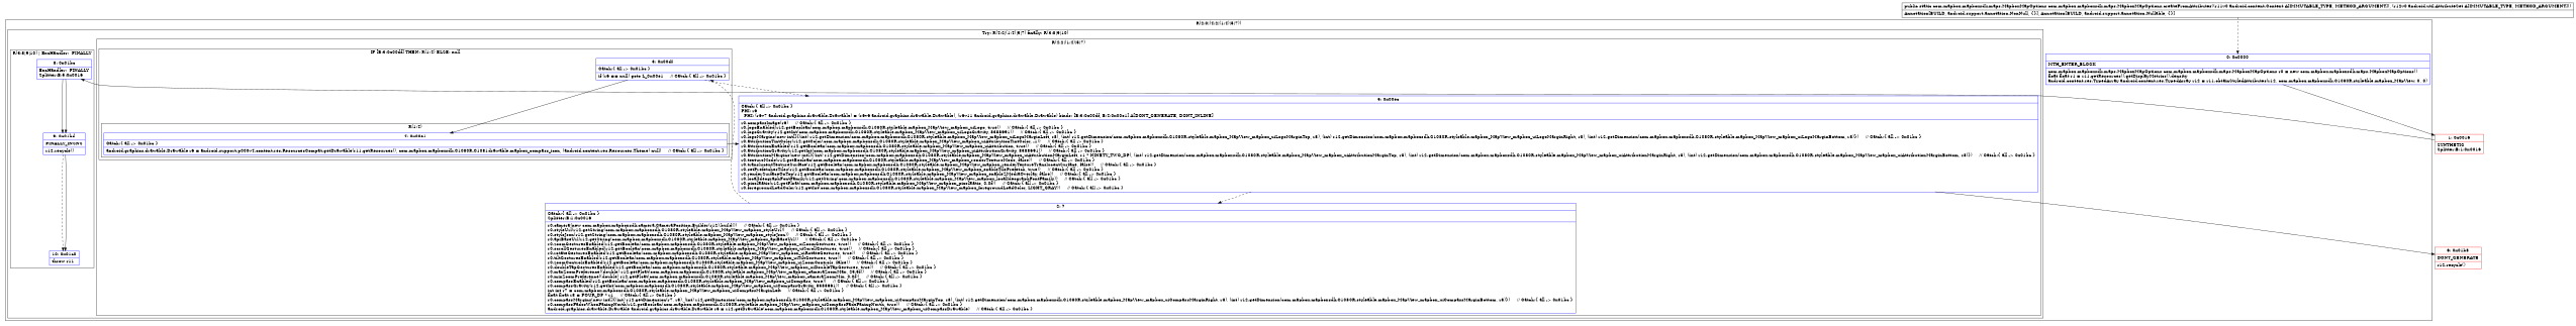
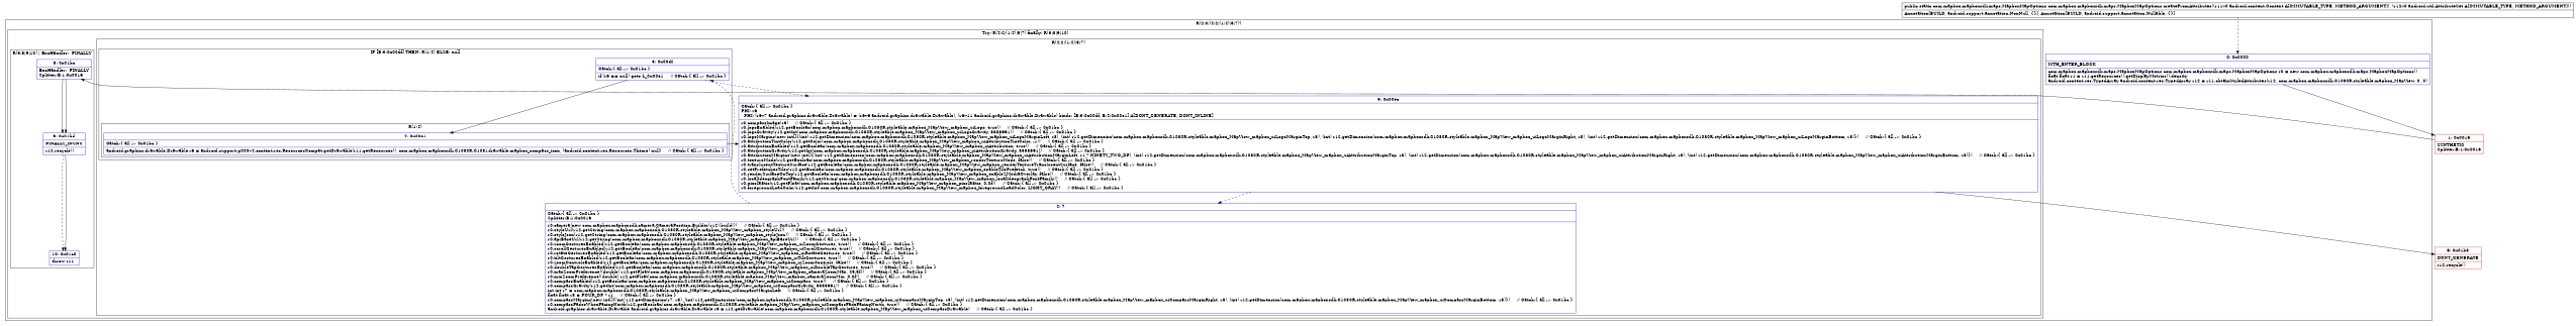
  digraph {
    node [color=blue shape=record]
    edge [style=solid]
    n1 [label="{4\:\ 0x00e1|Catch:\{ all \-\> 0x01bc \}\l|android.graphics.drawable.Drawable r6 = android.support.p000v4.content.res.ResourcesCompat.getDrawable(r11.getResources(), com.mapbox.mapboxsdk.C1080R.C1081drawable.mapbox_compass_icon, (android.content.res.Resources.Theme) null)     \/\/ Catch:\{ all \-\> 0x01bc \}\l}"]
    n2 [label="{3\:\ 0x00df|Catch:\{ all \-\> 0x01bc \}\l|if (r6 == null) goto L_0x00e1     \/\/ Catch:\{ all \-\> 0x01bc \}\l}"]
    n3 [label="{2\:\ ?|Catch:\{ all \-\> 0x01bc \}\lSplitter:B:1:0x0016\l|r0.camera(new com.mapbox.mapboxsdk.camera.CameraPosition.Builder(r12).build())     \/\/ Catch:\{ all \-\> 0x01bc \}\lr0.styleUrl(r12.getString(com.mapbox.mapboxsdk.C1080R.styleable.mapbox_MapView_mapbox_styleUrl))     \/\/ Catch:\{ all \-\> 0x01bc \}\lr0.styleJson(r12.getString(com.mapbox.mapboxsdk.C1080R.styleable.mapbox_MapView_mapbox_styleJson))     \/\/ Catch:\{ all \-\> 0x01bc \}\lr0.apiBaseUrl(r12.getString(com.mapbox.mapboxsdk.C1080R.styleable.mapbox_MapView_mapbox_apiBaseUrl))     \/\/ Catch:\{ all \-\> 0x01bc \}\lr0.zoomGesturesEnabled(r12.getBoolean(com.mapbox.mapboxsdk.C1080R.styleable.mapbox_MapView_mapbox_uiZoomGestures, true))     \/\/ Catch:\{ all \-\> 0x01bc \}\lr0.scrollGesturesEnabled(r12.getBoolean(com.mapbox.mapboxsdk.C1080R.styleable.mapbox_MapView_mapbox_uiScrollGestures, true))     \/\/ Catch:\{ all \-\> 0x01bc \}\lr0.rotateGesturesEnabled(r12.getBoolean(com.mapbox.mapboxsdk.C1080R.styleable.mapbox_MapView_mapbox_uiRotateGestures, true))     \/\/ Catch:\{ all \-\> 0x01bc \}\lr0.tiltGesturesEnabled(r12.getBoolean(com.mapbox.mapboxsdk.C1080R.styleable.mapbox_MapView_mapbox_uiTiltGestures, true))     \/\/ Catch:\{ all \-\> 0x01bc \}\lr0.zoomControlsEnabled(r12.getBoolean(com.mapbox.mapboxsdk.C1080R.styleable.mapbox_MapView_mapbox_uiZoomControls, false))     \/\/ Catch:\{ all \-\> 0x01bc \}\lr0.doubleTapGesturesEnabled(r12.getBoolean(com.mapbox.mapboxsdk.C1080R.styleable.mapbox_MapView_mapbox_uiDoubleTapGestures, true))     \/\/ Catch:\{ all \-\> 0x01bc \}\lr0.maxZoomPreference((double) r12.getFloat(com.mapbox.mapboxsdk.C1080R.styleable.mapbox_MapView_mapbox_cameraZoomMax, 25.5f))     \/\/ Catch:\{ all \-\> 0x01bc \}\lr0.minZoomPreference((double) r12.getFloat(com.mapbox.mapboxsdk.C1080R.styleable.mapbox_MapView_mapbox_cameraZoomMin, 0.0f))     \/\/ Catch:\{ all \-\> 0x01bc \}\lr0.compassEnabled(r12.getBoolean(com.mapbox.mapboxsdk.C1080R.styleable.mapbox_MapView_mapbox_uiCompass, true))     \/\/ Catch:\{ all \-\> 0x01bc \}\lr0.compassGravity(r12.getInt(com.mapbox.mapboxsdk.C1080R.styleable.mapbox_MapView_mapbox_uiCompassGravity, 8388661))     \/\/ Catch:\{ all \-\> 0x01bc \}\lint int r7 = com.mapbox.mapboxsdk.C1080R.styleable.mapbox_MapView_mapbox_uiCompassMarginLeft     \/\/ Catch:\{ all \-\> 0x01bc \}\lfloat float r8 = FOUR_DP * r1     \/\/ Catch:\{ all \-\> 0x01bc \}\lr0.compassMargins(new int[]\{(int) r12.getDimension(r7, r8), (int) r12.getDimension(com.mapbox.mapboxsdk.C1080R.styleable.mapbox_MapView_mapbox_uiCompassMarginTop, r8), (int) r12.getDimension(com.mapbox.mapboxsdk.C1080R.styleable.mapbox_MapView_mapbox_uiCompassMarginRight, r8), (int) r12.getDimension(com.mapbox.mapboxsdk.C1080R.styleable.mapbox_MapView_mapbox_uiCompassMarginBottom, r8)\})     \/\/ Catch:\{ all \-\> 0x01bc \}\lr0.compassFadesWhenFacingNorth(r12.getBoolean(com.mapbox.mapboxsdk.C1080R.styleable.mapbox_MapView_mapbox_uiCompassFadeFacingNorth, true))     \/\/ Catch:\{ all \-\> 0x01bc \}\landroid.graphics.drawable.Drawable android.graphics.drawable.Drawable r6 = r12.getDrawable(com.mapbox.mapboxsdk.C1080R.styleable.mapbox_MapView_mapbox_uiCompassDrawable)     \/\/ Catch:\{ all \-\> 0x01bc \}\l}"]
    n4 [label="{5\:\ 0x00ec|Catch:\{ all \-\> 0x01bc \}\lPHI: r6 \l  PHI: (r6v7 android.graphics.drawable.Drawable) = (r6v6 android.graphics.drawable.Drawable), (r6v11 android.graphics.drawable.Drawable) binds: [B:3:0x00df, B:4:0x00e1] A[DONT_GENERATE, DONT_INLINE]\l|r0.compassImage(r6)     \/\/ Catch:\{ all \-\> 0x01bc \}\lr0.logoEnabled(r12.getBoolean(com.mapbox.mapboxsdk.C1080R.styleable.mapbox_MapView_mapbox_uiLogo, true))     \/\/ Catch:\{ all \-\> 0x01bc \}\lr0.logoGravity(r12.getInt(com.mapbox.mapboxsdk.C1080R.styleable.mapbox_MapView_mapbox_uiLogoGravity, 8388691))     \/\/ Catch:\{ all \-\> 0x01bc \}\lr0.logoMargins(new int[]\{(int) r12.getDimension(com.mapbox.mapboxsdk.C1080R.styleable.mapbox_MapView_mapbox_uiLogoMarginLeft, r8), (int) r12.getDimension(com.mapbox.mapboxsdk.C1080R.styleable.mapbox_MapView_mapbox_uiLogoMarginTop, r8), (int) r12.getDimension(com.mapbox.mapboxsdk.C1080R.styleable.mapbox_MapView_mapbox_uiLogoMarginRight, r8), (int) r12.getDimension(com.mapbox.mapboxsdk.C1080R.styleable.mapbox_MapView_mapbox_uiLogoMarginBottom, r8)\})     \/\/ Catch:\{ all \-\> 0x01bc \}\lr0.attributionTintColor(r12.getColor(com.mapbox.mapboxsdk.C1080R.styleable.mapbox_MapView_mapbox_uiAttributionTintColor, \-1))     \/\/ Catch:\{ all \-\> 0x01bc \}\lr0.attributionEnabled(r12.getBoolean(com.mapbox.mapboxsdk.C1080R.styleable.mapbox_MapView_mapbox_uiAttribution, true))     \/\/ Catch:\{ all \-\> 0x01bc \}\lr0.attributionGravity(r12.getInt(com.mapbox.mapboxsdk.C1080R.styleable.mapbox_MapView_mapbox_uiAttributionGravity, 8388691))     \/\/ Catch:\{ all \-\> 0x01bc \}\lr0.attributionMargins(new int[]\{(int) r12.getDimension(com.mapbox.mapboxsdk.C1080R.styleable.mapbox_MapView_mapbox_uiAttributionMarginLeft, r1 * NINETY_TWO_DP), (int) r12.getDimension(com.mapbox.mapboxsdk.C1080R.styleable.mapbox_MapView_mapbox_uiAttributionMarginTop, r8), (int) r12.getDimension(com.mapbox.mapboxsdk.C1080R.styleable.mapbox_MapView_mapbox_uiAttributionMarginRight, r8), (int) r12.getDimension(com.mapbox.mapboxsdk.C1080R.styleable.mapbox_MapView_mapbox_uiAttributionMarginBottom, r8)\})     \/\/ Catch:\{ all \-\> 0x01bc \}\lr0.textureMode(r12.getBoolean(com.mapbox.mapboxsdk.C1080R.styleable.mapbox_MapView_mapbox_renderTextureMode, false))     \/\/ Catch:\{ all \-\> 0x01bc \}\lr0.translucentTextureSurface(r12.getBoolean(com.mapbox.mapboxsdk.C1080R.styleable.mapbox_MapView_mapbox_renderTextureTranslucentSurface, false))     \/\/ Catch:\{ all \-\> 0x01bc \}\lr0.setPrefetchesTiles(r12.getBoolean(com.mapbox.mapboxsdk.C1080R.styleable.mapbox_MapView_mapbox_enableTilePrefetch, true))     \/\/ Catch:\{ all \-\> 0x01bc \}\lr0.renderSurfaceOnTop(r12.getBoolean(com.mapbox.mapboxsdk.C1080R.styleable.mapbox_MapView_mapbox_enableZMediaOverlay, false))     \/\/ Catch:\{ all \-\> 0x01bc \}\lr0.localIdeographFontFamily(r12.getString(com.mapbox.mapboxsdk.C1080R.styleable.mapbox_MapView_mapbox_localIdeographFontFamily))     \/\/ Catch:\{ all \-\> 0x01bc \}\lr0.pixelRatio(r12.getFloat(com.mapbox.mapboxsdk.C1080R.styleable.mapbox_MapView_mapbox_pixelRatio, 0.0f))     \/\/ Catch:\{ all \-\> 0x01bc \}\lr0.foregroundLoadColor(r12.getInt(com.mapbox.mapboxsdk.C1080R.styleable.mapbox_MapView_mapbox_foregroundLoadColor, LIGHT_GRAY))     \/\/ Catch:\{ all \-\> 0x01bc \}\l}"]
-   n5 [label="{8\:\ 0x01bc|ExcHandler:  FINALLY\lSplitter:B:5:0x0016\l}"]
+   n5 [label="{8\:\ 0x01bc|ExcHandler:  FINALLY\lSplitter:B:1:0x0016\l}"]
    n6 [label="{9\:\ 0x01bd|FINALLY_INSNS\l|r12.recycle()\l}"]
    n7 [label="{10\:\ 0x01c0|throw r11\l}"]
    n8 [label="{0\:\ 0x0000|MTH_ENTER_BLOCK\l|com.mapbox.mapboxsdk.maps.MapboxMapOptions com.mapbox.mapboxsdk.maps.MapboxMapOptions r0 = new com.mapbox.mapboxsdk.maps.MapboxMapOptions()\lfloat float r1 = r11.getResources().getDisplayMetrics().density\landroid.content.res.TypedArray android.content.res.TypedArray r12 = r11.obtainStyledAttributes(r12, com.mapbox.mapboxsdk.C1080R.styleable.mapbox_MapView, 0, 0)\l}"]
    n9 [color=red label="{6\:\ 0x01b8|DONT_GENERATE\l|r12.recycle()\l}"]
    n10 [color=red label="{1\:\ 0x0016|SYNTHETIC\lSplitter:B:1:0x0016\l}"]
    n11 [label="{public static com.mapbox.mapboxsdk.maps.MapboxMapOptions com.mapbox.mapboxsdk.maps.MapboxMapOptions.createFromAttributes((r11v0 android.content.Context A[IMMUTABLE_TYPE, METHOD_ARGUMENT]), (r12v0 android.util.AttributeSet A[IMMUTABLE_TYPE, METHOD_ARGUMENT]))  | Annotation[BUILD, android.support.annotation.NonNull, \{\}], Annotation[BUILD, android.support.annotation.Nullable, \{\}]\l}" color=""]
    subgraph cluster_1 {
      label="R(2:0|(4:2|(1:4)|5|7))"
      n8
      subgraph cluster_2 {
        label="Try: R(4:2|(1:4)|5|7) finally: R(3:8|9|10)"
        subgraph cluster_3 {
          label="R(4:2|(1:4)|5|7)"
          n3
          n4
          subgraph cluster_4 {
            label="IF [B:3:0x00df] THEN: R(1:4) ELSE: null"
            n2
            subgraph cluster_5 {
              label="R(1:4)"
              n1
            }
          }
        }
        subgraph cluster_6 {
          label="R(3:8|9|10) | ExcHandler:  FINALLY\l"
          n5
          n6
          n7
        }
      }
    }
    subgraph cluster_7 {
      label="R(3:8|9|10) | ExcHandler:  FINALLY\l"
    }
    n1 -> n4
    n2 -> n1
    n2 -> n4 [style=dashed]
    n3 -> n2 [style=dashed]
    n4 -> n3 [style=dashed]
    n4 -> n9
    n5 -> n6
    n5 -> n6
    n6 -> n7 [style=dashed]
    n6 -> n7
    n8 -> n10
    n10 -> n5
    n11 -> n8 [style=dashed]
  }
